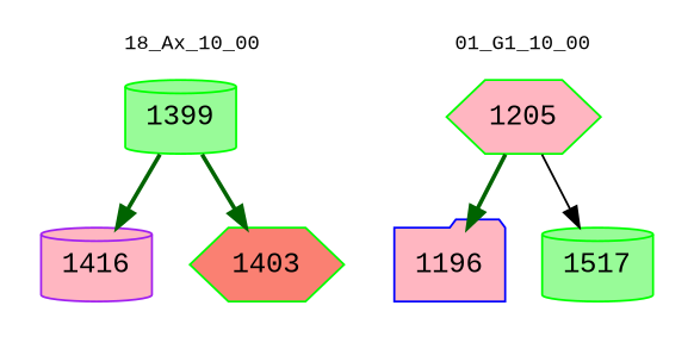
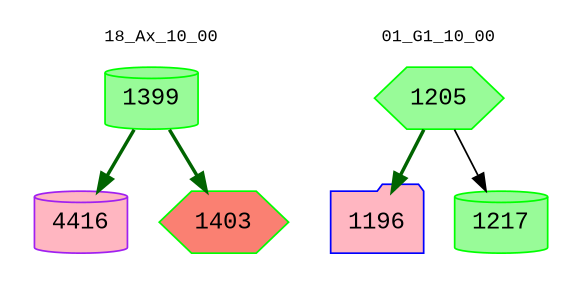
  digraph {
    fontname="Liberation Mono"
    node [color=green fillcolor=palegreen fontname="Liberation Mono" shape=cylinder style=filled]
    edge [color=darkgreen fontname="Liberation Mono" style=bold]
    n1 [label=1399]
-   n2 [color=purple fillcolor=lightpink label=1416]
+   n2 [color=purple fillcolor=lightpink label=4416]
    n3 [fillcolor=salmon label=1403 shape=hexagon]
-   n4 [fillcolor=lightpink label=1205 shape=hexagon]
+   n4 [label=1205 shape=hexagon]
    n5 [color=blue fillcolor=lightpink label=1196 shape=folder]
-   n6 [label=1517]
+   n6 [label=1217]
    subgraph cluster_1 {
      color=white
      fontsize=10
      label="18_Ax_10_00"
      n1
      n2
      n3
    }
    subgraph cluster_2 {
      color=white
      fontsize=10
      label="01_G1_10_00"
      n4
      n5
      n6
    }
    n1 -> n2
    n1 -> n3
    n4 -> n5
    n4 -> n6 [color=black style=solid]
  }
